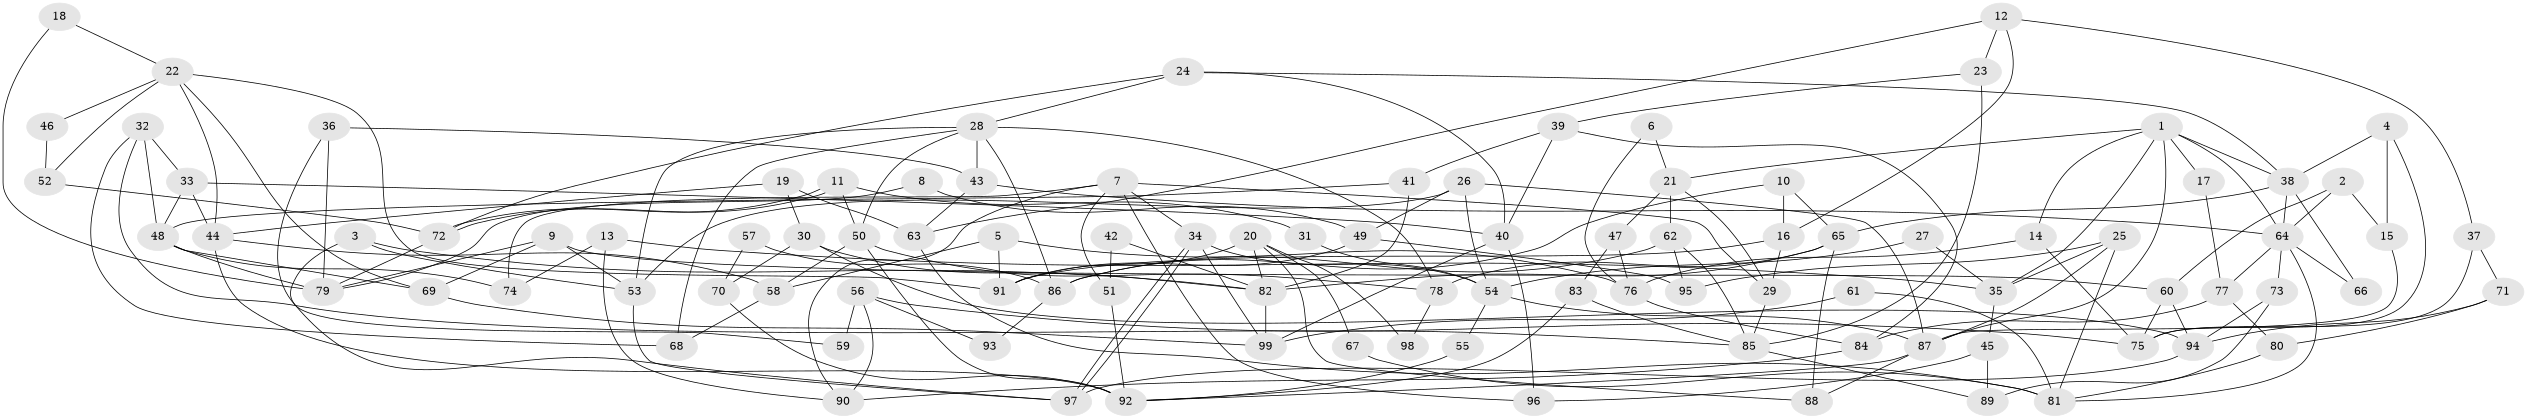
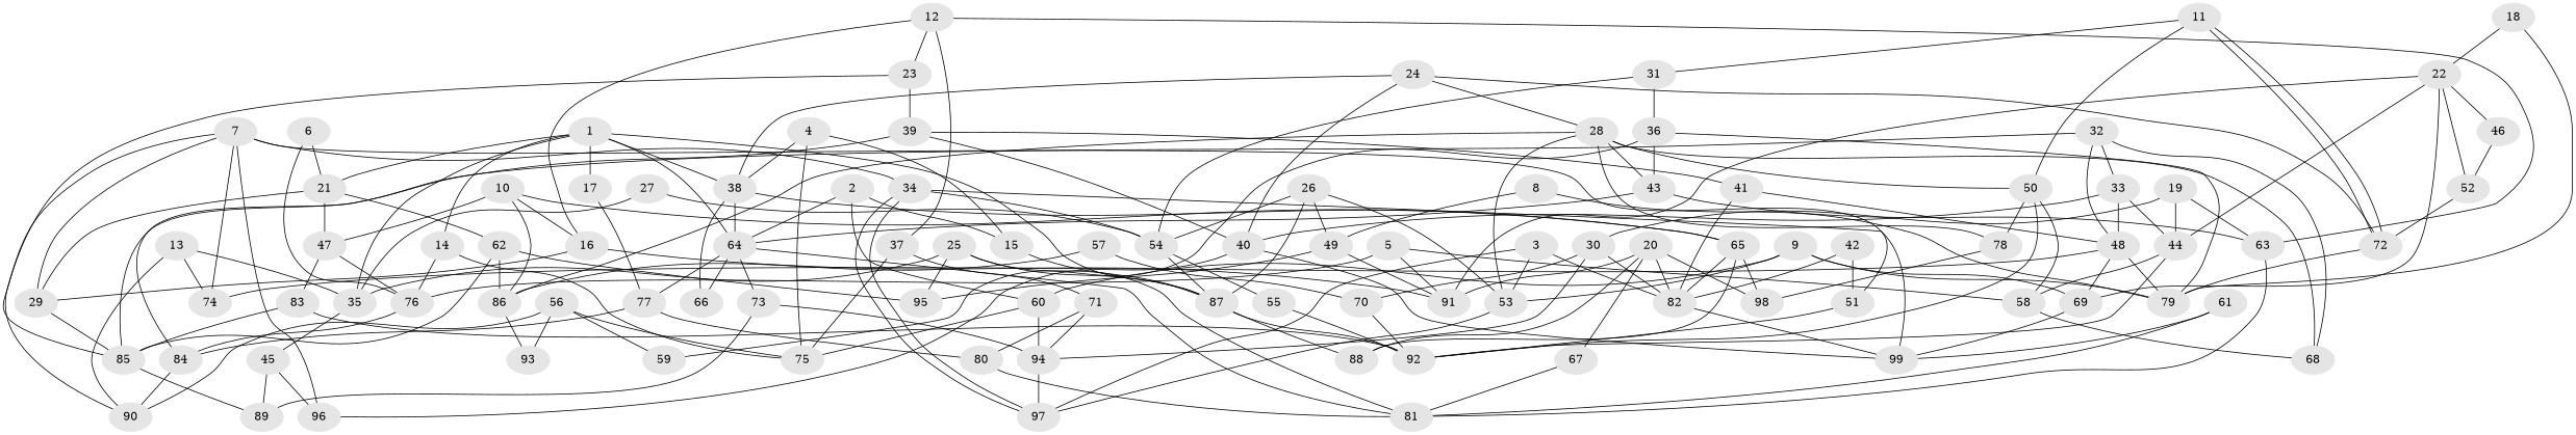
  graph {
    node [color=gray90 style=filled]
    1
    14
    17
    21
    35
    38
    64
    87
    75
    76
    77
    29
    47
    62
    45
    65
    66
    81
    73
    88
    92
    2
    15
    60
    94
    3
    53
    82
    97
    99
    4
    5
    58
    91
    68
    84
    6
    7
    34
    51
    74
    90
    96
    85
    54
    8
    49
    79
    95
    9
    69
    10
    16
    86
    83
    78
    93
    11
    31
    50
    72
    36
    12
    23
    37
    63
    39
    71
    13
    80
    18
    22
    44
    46
    52
    19
    30
    70
    20
    67
    98
    40
    41
    89
    24
    28
    43
    25
    26
    55
    27
    59
    32
    33
    48
    42
    56
    57
    61
    1 -- 14
    1 -- 17
    1 -- 21
    1 -- 35
    1 -- 38
    1 -- 64
    1 -- 87
    14 -- 75
    14 -- 76
    17 -- 77
    21 -- 29
    21 -- 47
    21 -- 62
    35 -- 45
    38 -- 64
    38 -- 65
    38 -- 66
    64 -- 77
    64 -- 66
    64 -- 81
    64 -- 73
    87 -- 88
    87 -- 92
    76 -- 84
    77 -- 84
    77 -- 80
    29 -- 85
    47 -- 76
    47 -- 83
    62 -- 85
    62 -- 95
    62 -- 86
    45 -- 96
    45 -- 89
    65 -- 88
    65 -- 82
-   65 -- 78
+   65 -- 98
    73 -- 94
    73 -- 89
    2 -- 64
    2 -- 15
    2 -- 60
    15 -- 87
    60 -- 75
    60 -- 94
    94 -- 97
    3 -- 53
    3 -- 82
    3 -- 97
    53 -- 97
    82 -- 99
    4 -- 38
    4 -- 75
    4 -- 15
    5 -- 76
    5 -- 58
    5 -- 91
    58 -- 68
    84 -- 90
    6 -- 21
    6 -- 76
    7 -- 29
    7 -- 34
    7 -- 51
    7 -- 74
    7 -- 90
    7 -- 96
    34 -- 97
    34 -- 97
    34 -- 99
    34 -- 54
    51 -- 92
    85 -- 89
    54 -- 87
    54 -- 55
    8 -- 49
    8 -- 79
    49 -- 91
    49 -- 95
    9 -- 60
    9 -- 53
    9 -- 79
    9 -- 69
    69 -- 99
+   10 -- 47
    10 -- 65
    10 -- 16
    10 -- 86
    16 -- 29
    16 -- 91
    86 -- 93
    83 -- 92
    83 -- 85
    78 -- 98
    11 -- 31
    11 -- 50
    11 -- 72
    11 -- 72
    31 -- 54
+   31 -- 36
    50 -- 92
    50 -- 58
    50 -- 78
    72 -- 79
    36 -- 79
    36 -- 43
    36 -- 59
    12 -- 16
    12 -- 23
    12 -- 37
    12 -- 63
    23 -- 85
    23 -- 39
    37 -- 75
    37 -- 71
    63 -- 81
    39 -- 84
    39 -- 40
    39 -- 41
    71 -- 94
    71 -- 80
    13 -- 35
    13 -- 74
    13 -- 90
    80 -- 81
    18 -- 79
    18 -- 22
    22 -- 91
    22 -- 69
    22 -- 44
    22 -- 46
    22 -- 52
    44 -- 92
    44 -- 58
    46 -- 52
    52 -- 72
    19 -- 63
    19 -- 44
    19 -- 30
    30 -- 94
    30 -- 82
    30 -- 70
    70 -- 92
    20 -- 88
    20 -- 82
    20 -- 91
    20 -- 67
    20 -- 98
    67 -- 81
    40 -- 99
    40 -- 96
    41 -- 82
    41 -- 48
    24 -- 38
    24 -- 72
    24 -- 40
    24 -- 28
    28 -- 53
    28 -- 68
    28 -- 86
    28 -- 78
    28 -- 50
    28 -- 43
    43 -- 64
    43 -- 63
    25 -- 35
    25 -- 87
    25 -- 81
    25 -- 95
    26 -- 87
    26 -- 53
    26 -- 54
    26 -- 49
    55 -- 92
    27 -- 35
    27 -- 54
    32 -- 68
    32 -- 85
    32 -- 33
    32 -- 48
    33 -- 44
    33 -- 40
    33 -- 48
    48 -- 74
    48 -- 79
    48 -- 69
    42 -- 82
    42 -- 51
    56 -- 75
    56 -- 90
    56 -- 93
    56 -- 59
    57 -- 86
    57 -- 70
    61 -- 81
    61 -- 99
  }
